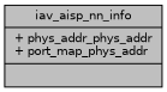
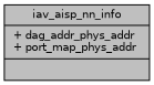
  digraph {
-   n1 [color=black fillcolor=grey75 fontcolor=black fontname=Helvetica fontsize=10 height=0.2 label="{iav_aisp_nn_info\n|+ phys_addr_phys_addr\l+ port_map_phys_addr\l|}" shape=record style=filled width=0.4]
+   n1 [color=black fillcolor=grey75 fontcolor=black fontname=Helvetica fontsize=10 height=0.2 label="{iav_aisp_nn_info\n|+ dag_addr_phys_addr\l+ port_map_phys_addr\l|}" shape=record style=filled width=0.4]
  }
